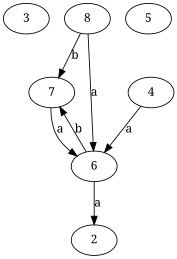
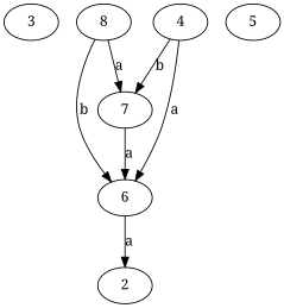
  strict digraph {
    fontname="Noto Serif"
    node [fontname="Noto Serif"]
    edge [fontname="Noto Serif"]
    3
    7
    6
    n4 [label=8]
    2
    4
    5
    7 -> 6 [label=a]
-   6 -> 7 [label=b]
+   4 -> 7 [label=b]
    6 -> 2 [label=a]
-   n4 -> 7 [label=b]
-   n4 -> 6 [label=a]
+   n4 -> 7 [label=a]
+   n4 -> 6 [label=b]
    4 -> 6 [label=a]
  }
